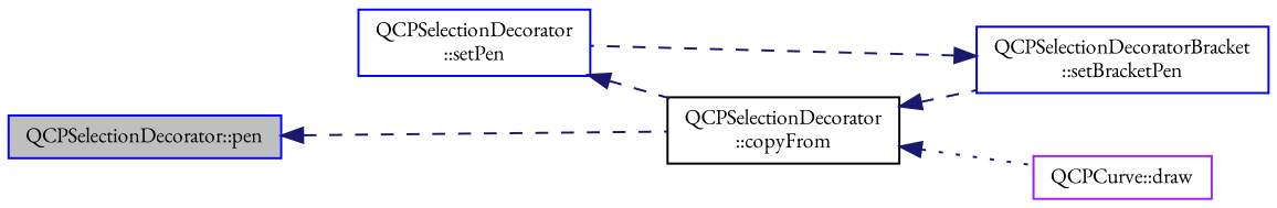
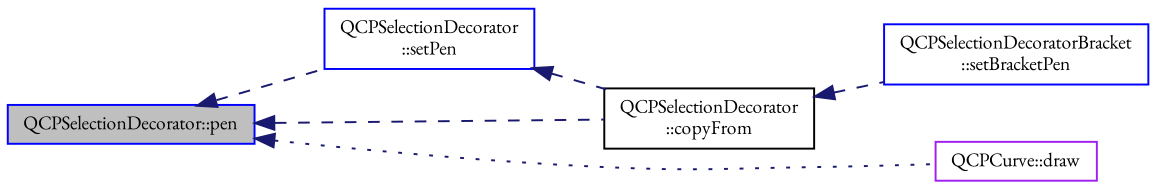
  digraph {
    fontname="EB Garamond"
    rankdir=LR
    node [color=blue fillcolor=white fontname="EB Garamond" fontsize=10 shape=record style=filled]
    edge [color=midnightblue dir=back fontname="EB Garamond" fontsize=10 labelfontname=Helvetica labelfontsize=10 style=dashed]
    n1 [fillcolor=grey75 fontcolor=black height=0.2 label="QCPSelectionDecorator::pen" width=0.4]
    n2 [height=0.2 label="QCPSelectionDecorator\l::setPen" width=0.4]
    n3 [color=black height=0.2 label="QCPSelectionDecorator\l::copyFrom" width=0.4]
    n4 [color=purple height=0.2 label="QCPCurve::draw" width=0.4]
    n5 [height=0.2 label="QCPSelectionDecoratorBracket\l::setBracketPen" width=0.4]
-   n5 -> n2
+   n1 -> n2
    n1 -> n3
-   n3 -> n4 [style=dotted]
+   n1 -> n4 [style=dotted]
    n2 -> n3
    n3 -> n5
  }
